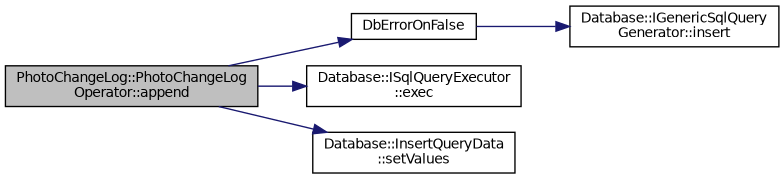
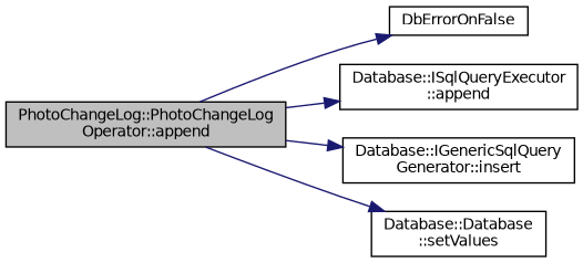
  digraph {
    rankdir=LR
    node [color=black fillcolor=white fontname=Helvetica fontsize=10 shape=record style=filled]
    edge [color=midnightblue fontname=Helvetica fontsize=10 labelfontname=Helvetica labelfontsize=10 style=solid]
    n1 [fillcolor=grey75 fontcolor=black height=0.2 label="PhotoChangeLog::PhotoChangeLog\lOperator::append" width=0.4]
    n2 [height=0.2 label=DbErrorOnFalse width=0.4]
-   n3 [height=0.2 label="Database::ISqlQueryExecutor\l::exec" width=0.4]
+   n3 [height=0.2 label="Database::ISqlQueryExecutor\l::append" width=0.4]
    n4 [height=0.2 label="Database::IGenericSqlQuery\lGenerator::insert" width=0.4]
-   n5 [height=0.2 label="Database::InsertQueryData\l::setValues" width=0.4]
+   n5 [height=0.2 label="Database::Database\l::setValues" width=0.4]
    n1 -> n2
    n1 -> n3
-   n2 -> n4
+   n1 -> n4
    n1 -> n5
  }
